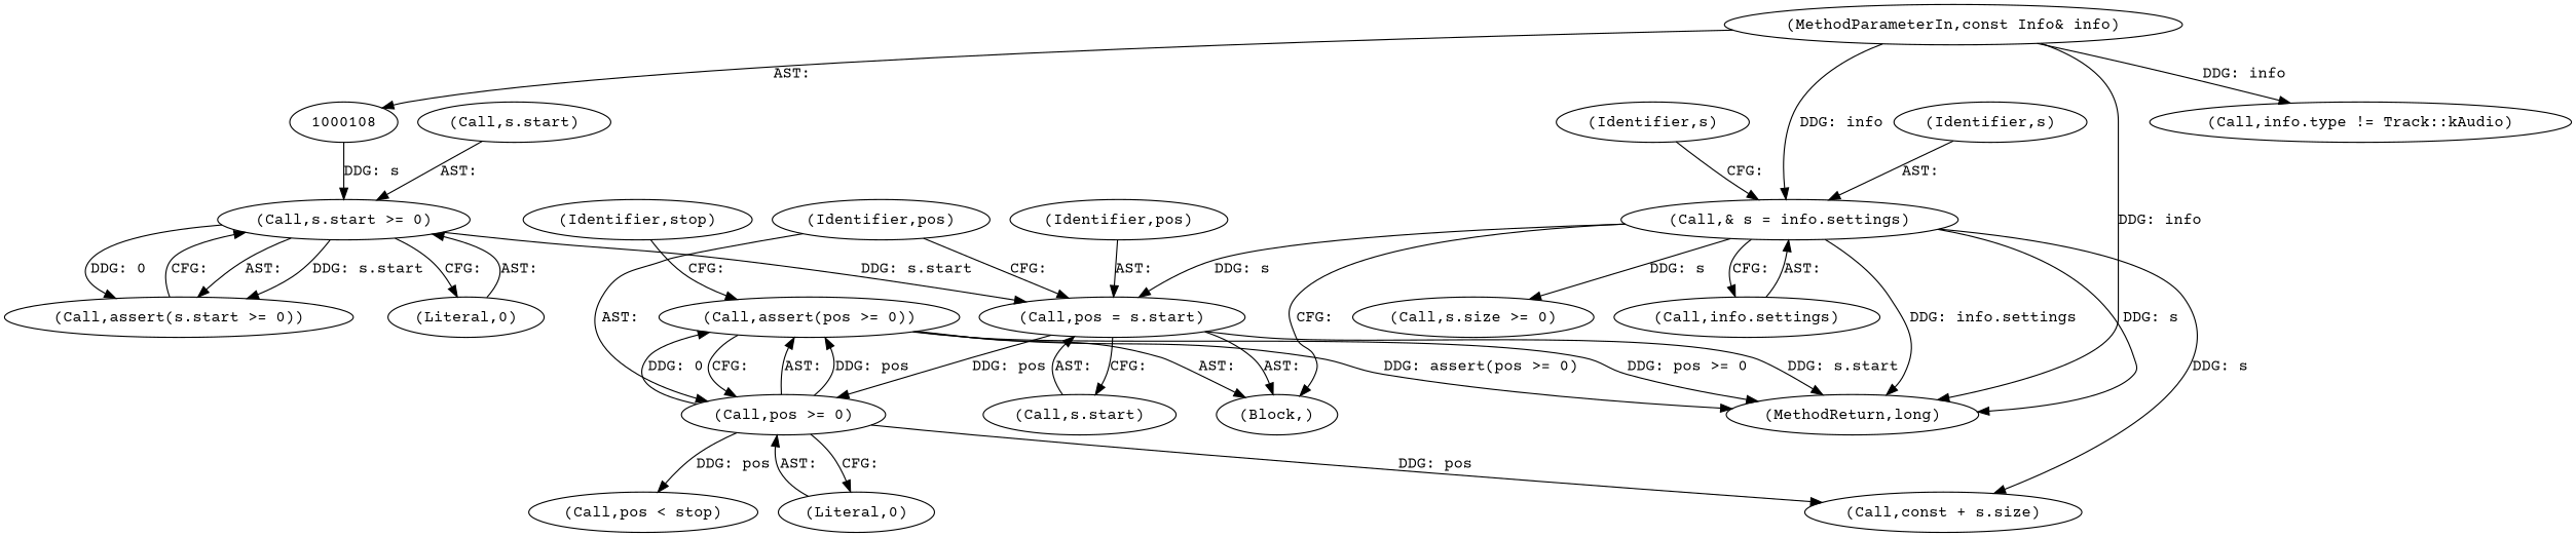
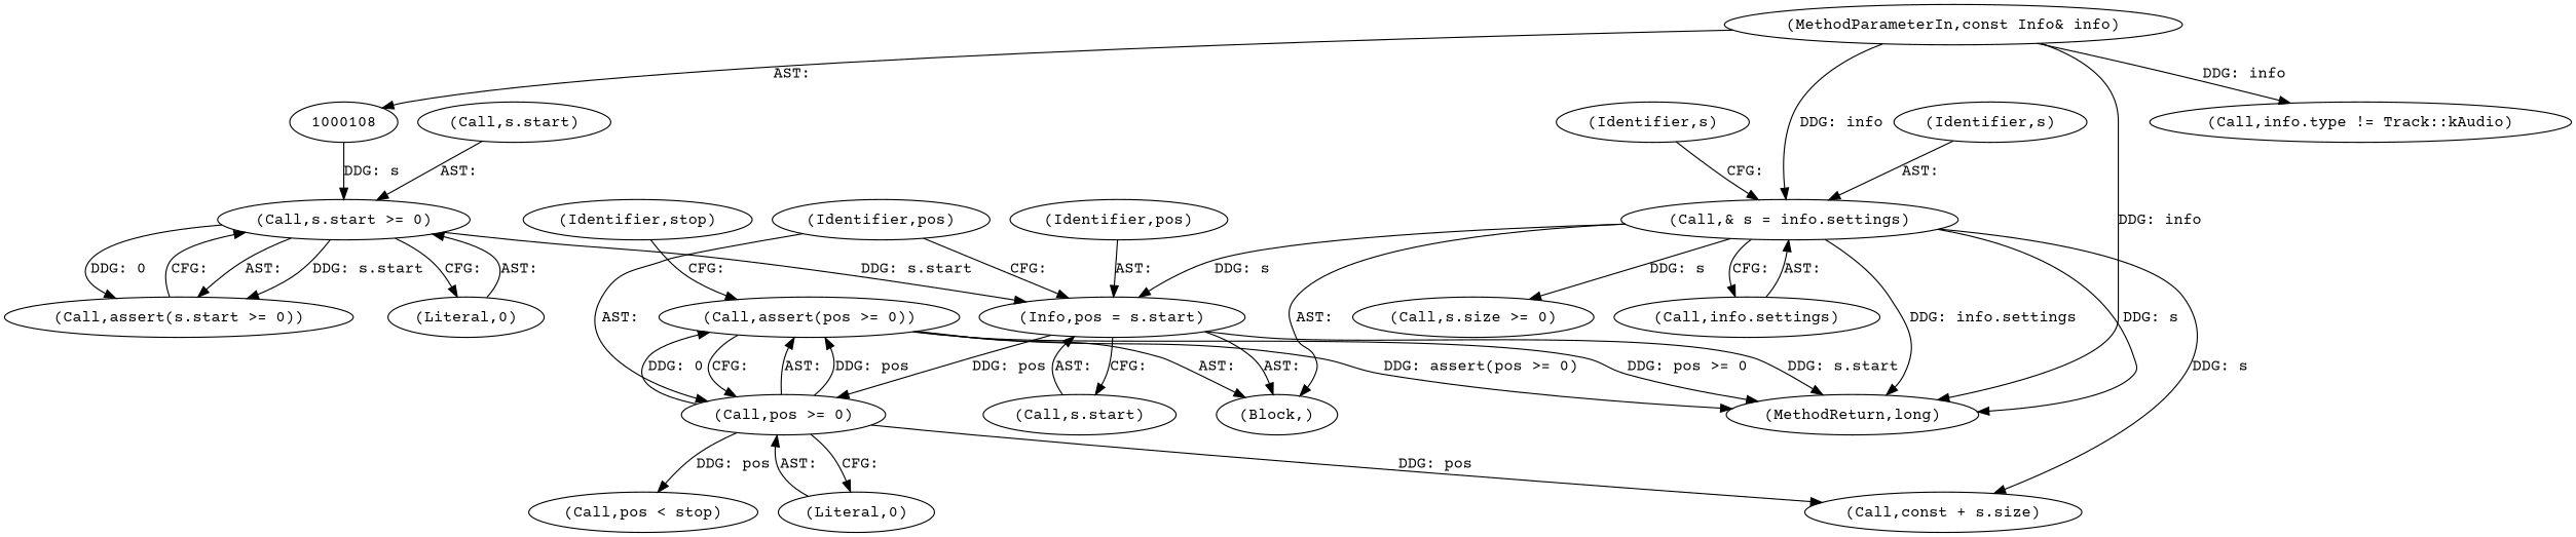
  digraph {
    fontname="Courier Prime"
    node [fontname="Courier Prime"]
    edge [fontname="Courier Prime"]
    n1 [label="(Call,assert(pos >= 0))"]
    n2 [label="(Call,pos >= 0)"]
    n3 [label="(Block,)"]
    n4 [label="(MethodReturn,long)"]
    n5 [label="(Call,const + s.size)"]
    n6 [label="(Call,pos < stop)"]
    n7 [label="(Literal,0)"]
-   n8 [label="(Call,pos = s.start)"]
+   n8 [label="(Info,pos = s.start)"]
    n9 [label="(Call,s.start)"]
    n10 [label="(Call,s.start >= 0)"]
    n11 [label="(Call,assert(s.start >= 0))"]
    n12 [label="(Literal,0)"]
    n13 [label="(Call,& s = info.settings)"]
    n14 [label="(Call,s.size >= 0)"]
    n15 [label="(Call,info.settings)"]
    n16 [label="(MethodParameterIn,const Info& info)"]
    n17 [label="(Call,info.type != Track::kAudio)"]
    1000108
    n19 [label="(Identifier,stop)"]
    n20 [label="(Identifier,pos)"]
    n21 [label="(Identifier,pos)"]
    n22 [label="(Identifier,s)"]
    n23 [label="(Identifier,s)"]
    n24 [label="(Call,s.start)"]
    n1 -> n2 [label="CFG: "]
    n1 -> n3 [label="AST: "]
    n1 -> n4 [label="DDG: pos >= 0"]
    n1 -> n4 [label="DDG: assert(pos >= 0)"]
    n2 -> n1 [label="AST: "]
    n2 -> n1 [label="DDG: pos"]
    n2 -> n1 [label="DDG: 0"]
    n2 -> n5 [label="DDG: pos"]
    n2 -> n6 [label="DDG: pos"]
    n2 -> n7 [label="CFG: "]
    n7 -> n2 [label="AST: "]
    n8 -> n2 [label="DDG: pos"]
    n8 -> n3 [label="AST: "]
    n8 -> n4 [label="DDG: s.start"]
    n8 -> n9 [label="CFG: "]
    n9 -> n8 [label="AST: "]
    n10 -> n8 [label="DDG: s.start"]
    n10 -> n11 [label="AST: "]
    n10 -> n11 [label="DDG: s.start"]
    n10 -> n11 [label="DDG: 0"]
    n10 -> n12 [label="CFG: "]
    n11 -> n10 [label="CFG: "]
    n12 -> n10 [label="AST: "]
-   n13 -> n3 [label="CFG: "]
+   n13 -> n3 [label="AST: "]
    n13 -> n4 [label="DDG: s"]
    n13 -> n4 [label="DDG: info.settings"]
    n13 -> n5 [label="DDG: s"]
    n13 -> n8 [label="DDG: s"]
    n13 -> n14 [label="DDG: s"]
    n13 -> n15 [label="CFG: "]
    n15 -> n13 [label="AST: "]
    n16 -> n4 [label="DDG: info"]
    n16 -> n13 [label="DDG: info"]
    n16 -> n17 [label="DDG: info"]
    n16 -> 1000108 [label="AST: "]
    1000108 -> n10 [label="DDG: s"]
    n19 -> n1 [label="CFG: "]
    n20 -> n2 [label="AST: "]
    n20 -> n8 [label="CFG: "]
    n21 -> n8 [label="AST: "]
    n22 -> n13 [label="AST: "]
    n23 -> n13 [label="CFG: "]
    n24 -> n10 [label="AST: "]
  }
